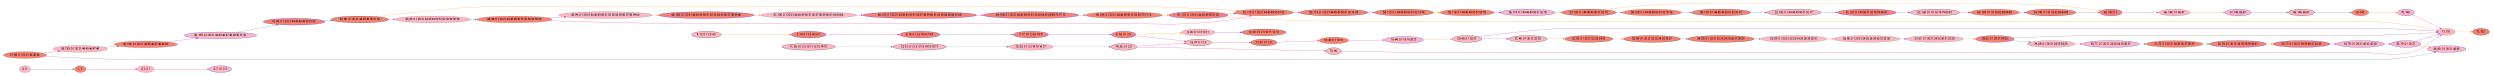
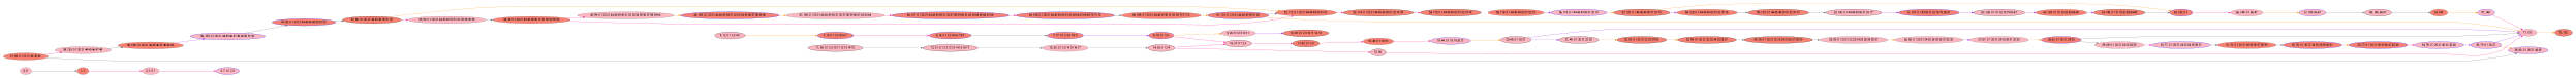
  digraph {
    fontname=Roboto
    rankdir=LR
    node [color=gray40 fillcolor=salmon fontname=Roboto style=filled]
    edge [color=gray40 fontname=Roboto]
    n1 [fillcolor=lightpink label="0, 0: "]
    n2 [label="1, 1: "]
    n3 [fillcolor=lightpink label="2, 2: 0 1 "]
    n4 [color=blue fillcolor=lightpink label="3, 7: 0 1 2 3 "]
    n5 [color=black fillcolor=lightpink label="4, 12: 0 1 2 3 4 5 "]
    n6 [color=blue label="5, 15: 0 1 2 3 4 5 6 7 "]
    n7 [color=blue label="6, 16: 0 1 2 3 4 5 6 7 8 9 "]
    n8 [color=blue label="7, 17: 0 1 2 3 6 7 8 9 "]
    n9 [color=blue label="8, 18: 0 1 2 3 "]
    n10 [fillcolor=lightpink label="9, 26: 0 1 2 3 10 11 "]
    n11 [color=black fillcolor=lightpink label="16, 37: 0 1 2 3 "]
    n12 [color=black label="10, 29: 0 1 2 3 10 11 12 13 "]
    n13 [color=black label="17, 42: 0 1 2 3 "]
    n14 [color=black fillcolor=lightpink label="11, 30: 0 1 2 3 10 11 12 13 14 15 "]
    n15 [color=black fillcolor=lightpink label="12, 31: 0 1 2 3 12 13 14 15 16 17 "]
    n16 [fillcolor=lightpink label="13, 32: 0 1 2 3 14 15 16 17 "]
-   n17 [color=black fillcolor=lightpink label="14, 33: 0 1 2 3 "]
+   n17 [color=black fillcolor=lightpink label="14, 33: 0 1 2 4"]
    n18 [color=black fillcolor=lightpink label="15, 36: "]
    n19 [fillcolor=lightpink label="71, 151: "]
    n20 [color=black label="72, 152: "]
    n21 [label="18, 43: 0 1 18 19 "]
    n22 [color=blue fillcolor=lightpink label="19, 44: 0 1 18 19 20 21 "]
    n23 [color=black fillcolor=lightpink label="20, 45: 0 1 20 21 "]
    n24 [color=black fillcolor=lightpink label="21, 49: 0 1 20 21 22 23 "]
    n25 [color=black label="22, 52: 0 1 20 21 22 23 24 25 "]
    n26 [color=black label="23, 54: 0 1 20 21 22 23 24 25 26 27 "]
    n27 [color=black label="24, 55: 0 1 20 21 22 23 24 25 26 27 28 29 "]
    n28 [fillcolor=lightpink label="25, 59: 0 1 20 21 22 23 24 25 28 29 30 31 "]
    n29 [fillcolor=lightpink label="26, 60: 0 1 20 21 24 25 28 29 30 31 32 33 "]
    n30 [fillcolor=lightpink label="27, 61: 0 1 20 21 24 25 30 31 32 33 "]
    n31 [color=blue label="28, 62: 0 1 20 21 24 25 "]
    n32 [fillcolor=lightpink label="29, 68: 0 1 20 21 24 25 34 35 "]
    n33 [color=blue fillcolor=lightpink label="30, 71: 0 1 20 21 24 25 34 35 36 37 "]
    n34 [label="31, 72: 0 1 20 21 34 35 36 37 38 39 "]
    n35 [color=blue label="32, 76: 0 1 20 21 34 35 38 39 40 41 "]
    n36 [color=blue label="33, 77: 0 1 20 21 38 39 40 41 42 43 "]
    n37 [color=blue fillcolor=lightpink label="34, 78: 0 1 20 21 40 41 42 43 "]
    n38 [color=blue fillcolor=lightpink label="35, 79: 0 1 20 21 "]
    n39 [color=blue fillcolor=lightpink label="36, 83: 0 1 20 21 44 45 "]
    n40 [label="37, 84: 0 1 20 21 44 45 46 "]
    n41 [fillcolor=lightpink label="38, 153: 0 1 20 21 44 45 46 47 48 "]
    n42 [label="39, 154: 0 1 20 21 44 45 46 47 48 49 50 "]
    n43 [color=blue fillcolor=lightpink label="40, 155: 0 1 20 21 44 45 46 47 48 49 50 51 52 "]
    n44 [color=blue label="41, 85: 0 1 20 21 44 45 46 49 50 51 52 "]
    n45 [color=black label="42, 86: 0 1 20 21 44 45 49 50 51 52 "]
    n46 [fillcolor=lightpink label="43, 93: 0 1 20 21 44 45 49 50 51 52 53 54 55 56 "]
    n47 [label="52, 112: 0 1 20 21 44 45 49 50 51 52 "]
    n48 [label="44, 94: 0 1 20 21 44 45 49 50 51 52 53 54 55 56 "]
    n49 [color=black label="53, 114: 0 1 20 21 44 45 49 50 51 52 73 74 "]
    n50 [fillcolor=lightpink label="45, 99: 0 1 20 21 44 45 49 50 51 52 53 54 55 56 57 58 59 60 "]
    n51 [color=blue label="46, 105: 0 1 20 21 44 45 49 50 51 52 53 54 55 56 57 58 59 60 "]
    n52 [fillcolor=lightpink label="47, 106: 0 1 20 21 44 45 49 50 51 52 57 58 59 60 61 62 63 64 "]
    n53 [color=blue label="48, 107: 0 1 20 21 44 45 49 50 51 52 57 58 59 60 61 62 63 64 65 66 67 68 "]
    n54 [color=blue label="49, 108: 0 1 20 21 44 45 49 50 51 52 65 66 67 68 69 70 71 72 "]
    n55 [label="50, 109: 0 1 20 21 44 45 49 50 51 52 69 70 71 72 "]
    n56 [color=blue label="51, 110: 0 1 20 21 44 45 49 50 51 52 "]
    n57 [color=black label="54, 115: 0 1 44 45 49 50 51 52 73 74 "]
    n58 [label="55, 118: 0 1 44 45 49 50 51 52 75 "]
    n59 [color=blue fillcolor=lightpink label="56, 119: 0 1 44 45 49 50 51 52 75 "]
    n60 [color=black label="57, 120: 0 1 44 45 49 50 51 52 75 "]
    n61 [label="58, 128: 0 1 44 45 49 50 51 52 75 76 "]
    n62 [color=blue label="65, 142: 0 1 "]
    n63 [color=black label="59, 129: 0 1 44 45 49 50 51 52 76 77 "]
    n64 [fillcolor=lightpink label="66, 144: 0 1 86 87 "]
    n65 [color=black fillcolor=lightpink label="60, 130: 0 1 44 45 49 50 51 52 77 "]
    n66 [color=blue label="61, 137: 0 1 49 50 51 52 78 79 80 81 "]
    n67 [color=black fillcolor=lightpink label="62, 138: 0 1 51 52 78 79 80 81 "]
    n68 [label="63, 139: 0 1 51 52 82 83 84 85 "]
    n69 [color=black label="64, 140: 0 1 51 52 82 83 84 85 "]
    n70 [color=blue fillcolor=lightpink label="67, 145: 86 87 "]
    n71 [color=black fillcolor=lightpink label="68, 146: 86 87 "]
    n72 [label="69, 147: "]
    n73 [color=blue fillcolor=lightpink label="70, 148: "]
    n1 -> n2
    n2 -> n3 [color=deeppink]
    n3 -> n4 [color=deeppink]
    n5 -> n6 [color=darkorange]
    n6 -> n7 [color=deeppink]
    n7 -> n8
    n8 -> n9 [color=purple]
    n9 -> n10 [color=darkorange]
    n9 -> n11 [color=deeppink]
    n10 -> n12 [color=purple]
    n11 -> n13 [color=deeppink]
    n13 -> n21 [color=deeppink]
    n14 -> n15
    n15 -> n16
    n16 -> n17
    n17 -> n11 [color=deeppink]
    n17 -> n18 [color=deeppink]
    n18 -> n19 [color=deeppink]
    n19 -> n20 [color=darkorange]
    n21 -> n22 [color=deeppink]
    n22 -> n23 [color=darkorange]
    n23 -> n19 [color=purple]
    n23 -> n24 [color=purple]
    n24 -> n25 [color=darkorange]
    n25 -> n26 [color=darkorange]
    n26 -> n27
    n27 -> n28
    n28 -> n29 [color=darkorange]
    n29 -> n30 [color=purple]
    n30 -> n31 [color=darkorange]
    n31 -> n19
    n31 -> n32
    n32 -> n33 [color=deeppink]
    n33 -> n34
    n34 -> n35
    n35 -> n36 [color=darkorange]
    n36 -> n37 [color=deeppink]
    n37 -> n38 [color=purple]
    n38 -> n19 [color=purple]
    n38 -> n39 [color=darkorange]
    n40 -> n39
    n40 -> n41 [color=deeppink]
    n41 -> n42
    n42 -> n43 [color=purple]
    n43 -> n44
    n44 -> n45
    n45 -> n46 [color=deeppink]
    n45 -> n47 [color=darkorange]
    n46 -> n48
    n47 -> n49 [color=deeppink]
    n48 -> n47 [color=deeppink]
    n48 -> n50 [color=deeppink]
    n49 -> n57 [color=deeppink]
    n50 -> n51 [color=darkorange]
    n51 -> n52 [color=darkorange]
    n52 -> n53 [color=deeppink]
    n53 -> n54 [color=deeppink]
    n54 -> n55
    n55 -> n56 [color=darkorange]
    n56 -> n19 [color=darkorange]
    n56 -> n47
-   n57 -> n58 [color=darkorange]
    n58 -> n59 [color=purple]
    n59 -> n60 [color=darkorange]
    n60 -> n61 [color=purple]
    n60 -> n62 [color=darkorange]
    n61 -> n63
    n62 -> n64 [color=deeppink]
    n63 -> n65
    n64 -> n70 [color=darkorange]
    n65 -> n66 [color=purple]
    n66 -> n67 [color=purple]
    n67 -> n68 [color=purple]
    n68 -> n69 [color=purple]
    n69 -> n62
    n70 -> n71
    n71 -> n72
    n72 -> n73 [color=darkorange]
    n73 -> n19 [color=deeppink]
  }
